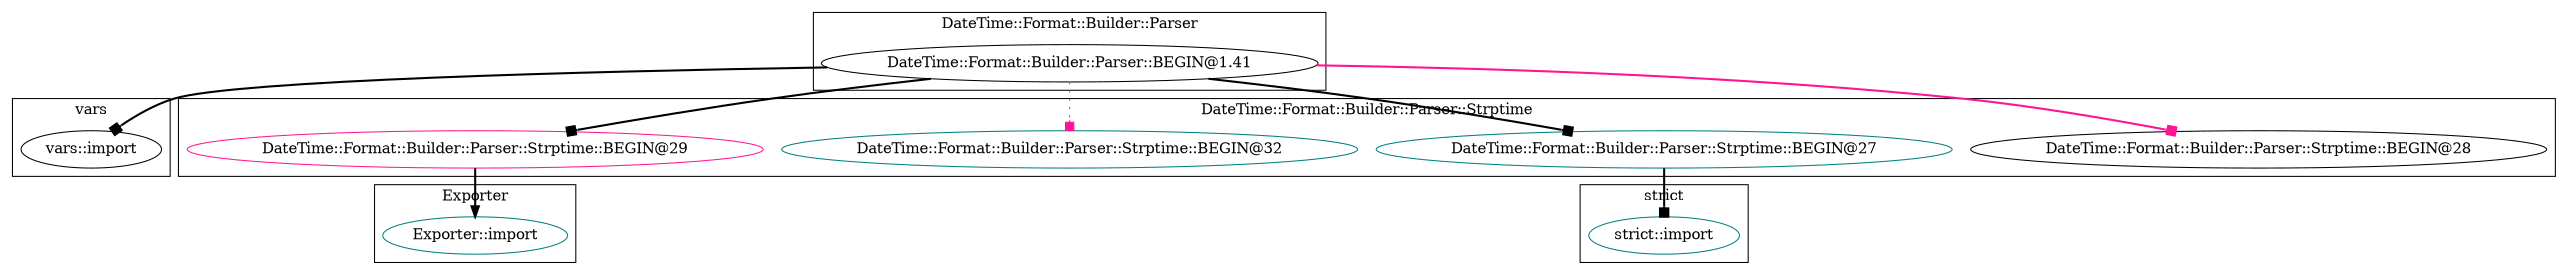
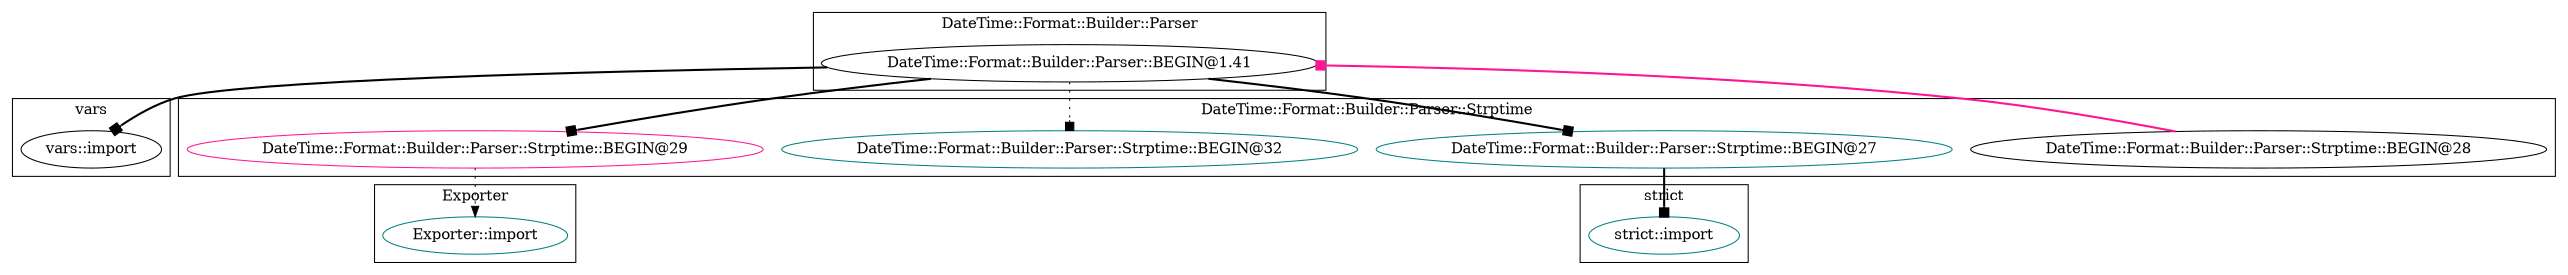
  digraph {
    node [color=teal]
    edge [arrowhead=box color=black style=bold]
    "Exporter::import"
    "DateTime::Format::Builder::Parser::BEGIN@1.41" [color=black]
    "vars::import" [color=black]
    "strict::import"
    "DateTime::Format::Builder::Parser::Strptime::BEGIN@28" [color=black]
    "DateTime::Format::Builder::Parser::Strptime::BEGIN@29" [color=deeppink]
    "DateTime::Format::Builder::Parser::Strptime::BEGIN@32"
    "DateTime::Format::Builder::Parser::Strptime::BEGIN@27"
    subgraph cluster_1 {
      label=Exporter
      "Exporter::import"
    }
    subgraph cluster_2 {
      label="DateTime::Format::Builder::Parser"
      "DateTime::Format::Builder::Parser::BEGIN@1.41"
    }
    subgraph cluster_3 {
      label=vars
      "vars::import"
    }
    subgraph cluster_4 {
      label="strict"
      "strict::import"
    }
    subgraph cluster_5 {
      label="DateTime::Format::Builder::Parser::Strptime"
      "DateTime::Format::Builder::Parser::Strptime::BEGIN@28"
      "DateTime::Format::Builder::Parser::Strptime::BEGIN@29"
      "DateTime::Format::Builder::Parser::Strptime::BEGIN@32"
      "DateTime::Format::Builder::Parser::Strptime::BEGIN@27"
    }
    "DateTime::Format::Builder::Parser::BEGIN@1.41" -> "vars::import"
-   "DateTime::Format::Builder::Parser::BEGIN@1.41" -> "DateTime::Format::Builder::Parser::Strptime::BEGIN@28" [color=deeppink]
+   "DateTime::Format::Builder::Parser::Strptime::BEGIN@28" -> "DateTime::Format::Builder::Parser::BEGIN@1.41" [color=deeppink]
    "DateTime::Format::Builder::Parser::BEGIN@1.41" -> "DateTime::Format::Builder::Parser::Strptime::BEGIN@29"
-   "DateTime::Format::Builder::Parser::BEGIN@1.41" -> "DateTime::Format::Builder::Parser::Strptime::BEGIN@32" [color=deeppink style=dotted]
+   "DateTime::Format::Builder::Parser::BEGIN@1.41" -> "DateTime::Format::Builder::Parser::Strptime::BEGIN@32" [style=dotted]
    "DateTime::Format::Builder::Parser::BEGIN@1.41" -> "DateTime::Format::Builder::Parser::Strptime::BEGIN@27"
-   "DateTime::Format::Builder::Parser::Strptime::BEGIN@29" -> "Exporter::import" [arrowhead=normal]
+   "DateTime::Format::Builder::Parser::Strptime::BEGIN@29" -> "Exporter::import" [arrowhead=normal style=dotted]
    "DateTime::Format::Builder::Parser::Strptime::BEGIN@27" -> "strict::import"
  }
